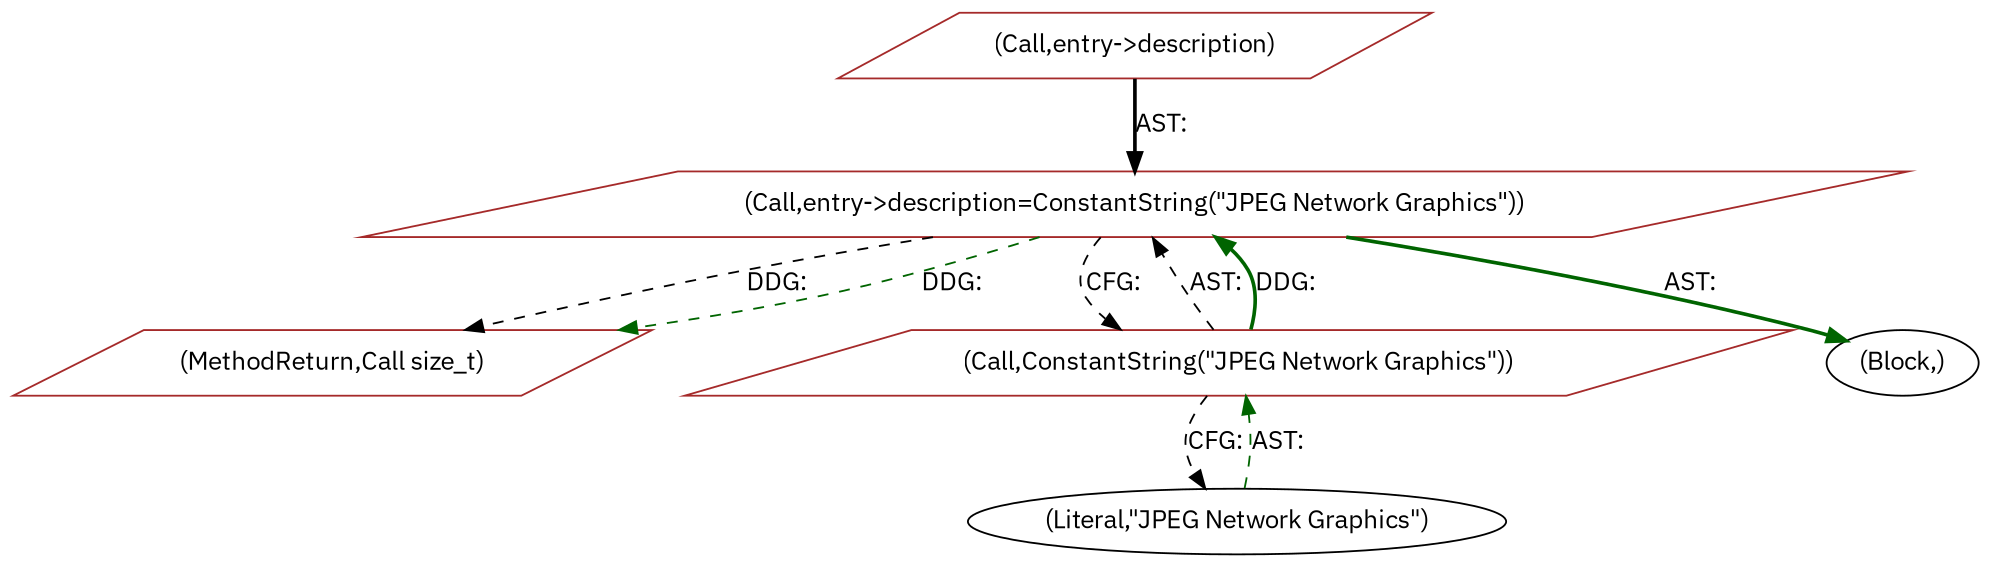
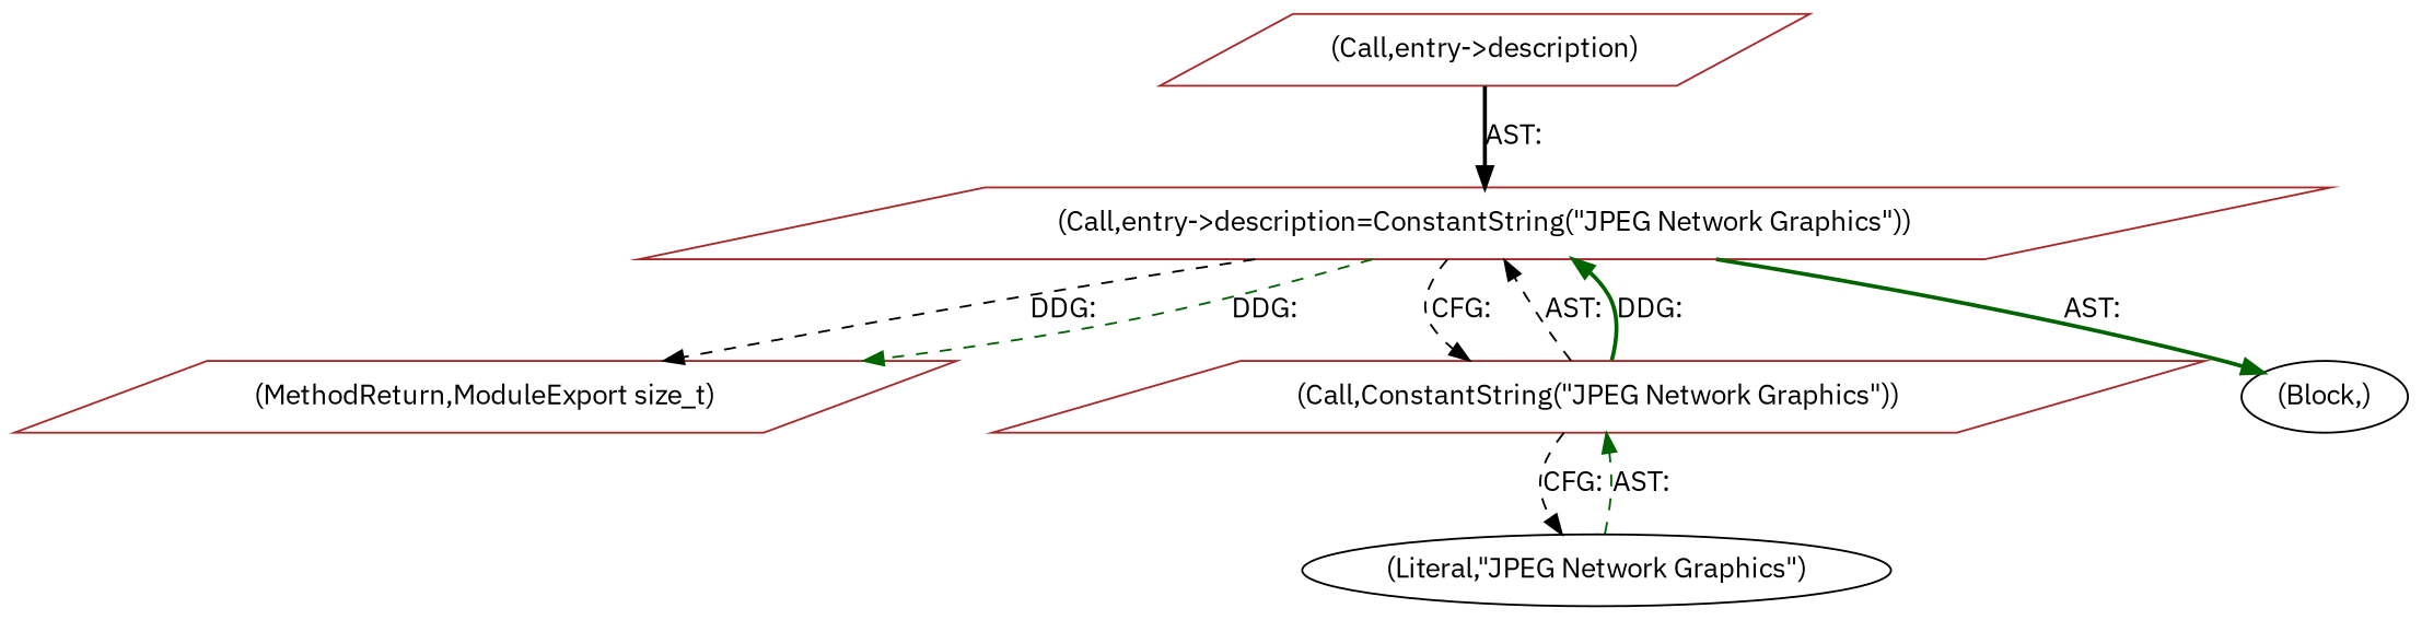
  digraph {
    fontname="IBM Plex Sans"
    node [color=brown fillcolor=white fontname="IBM Plex Sans" shape=parallelogram style=filled]
    edge [color=black fontname="IBM Plex Sans" style=dashed]
    n1 [label="(Call,entry->description=ConstantString(\"JPEG Network Graphics\"))"]
    n2 [label="(Call,ConstantString(\"JPEG Network Graphics\"))"]
-   n3 [label="(MethodReturn,Call size_t)"]
+   n3 [label="(MethodReturn,ModuleExport size_t)"]
    n4 [color=black label="(Block,)" shape=ellipse]
    n5 [color=black label="(Literal,\"JPEG Network Graphics\")" shape=ellipse]
    n6 [label="(Call,entry->description)"]
    n1 -> n2 [label="CFG: "]
    n1 -> n3 [label="DDG: "]
    n1 -> n3 [color=darkgreen label="DDG: "]
    n1 -> n4 [color=darkgreen label="AST: " style=bold]
    n2 -> n1 [label="AST: "]
    n2 -> n1 [color=darkgreen label="DDG: " style=bold]
    n2 -> n5 [label="CFG: "]
    n5 -> n2 [color=darkgreen label="AST: "]
    n6 -> n1 [label="AST: " style=bold]
  }
